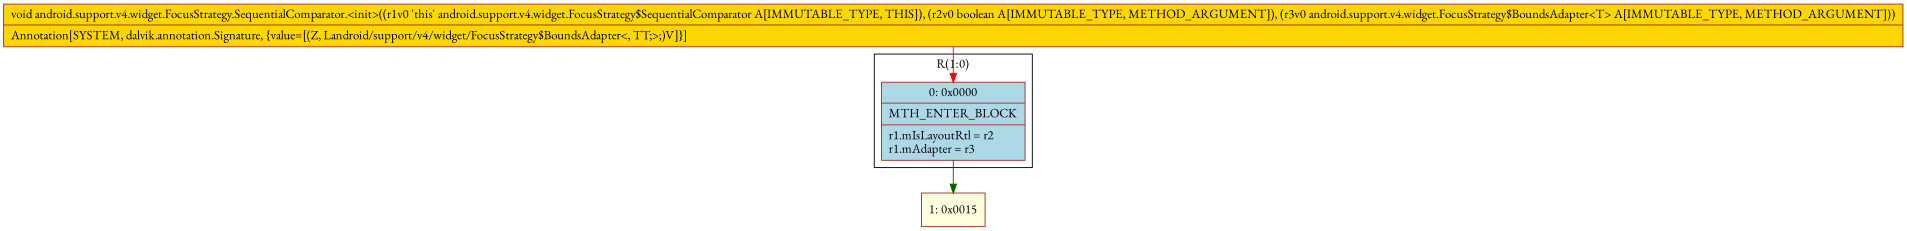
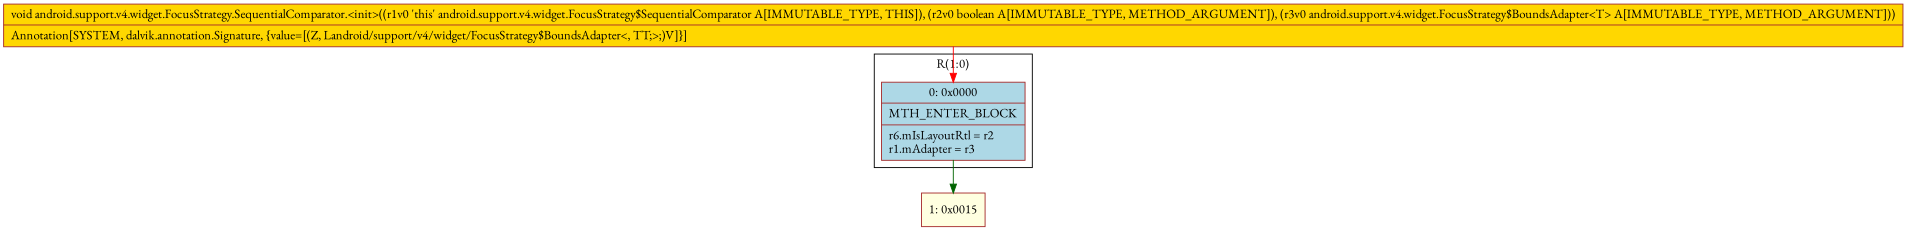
  digraph {
    fontname="EB Garamond"
    node [color=brown shape=record style=filled fontname="EB Garamond"]
    edge [fontname="EB Garamond"]
-   n1 [label="{0\:\ 0x0000|MTH_ENTER_BLOCK\l|r1.mIsLayoutRtl = r2\lr1.mAdapter = r3\l}" fillcolor=lightblue]
+   n1 [label="{0\:\ 0x0000|MTH_ENTER_BLOCK\l|r6.mIsLayoutRtl = r2\lr1.mAdapter = r3\l}" fillcolor=lightblue]
    n2 [label="{1\:\ 0x0015}" fillcolor=lightyellow]
    n3 [label="{void android.support.v4.widget.FocusStrategy.SequentialComparator.\<init\>((r1v0 'this' android.support.v4.widget.FocusStrategy$SequentialComparator A[IMMUTABLE_TYPE, THIS]), (r2v0 boolean A[IMMUTABLE_TYPE, METHOD_ARGUMENT]), (r3v0 android.support.v4.widget.FocusStrategy$BoundsAdapter\<T\> A[IMMUTABLE_TYPE, METHOD_ARGUMENT]))  | Annotation[SYSTEM, dalvik.annotation.Signature, \{value=[(Z, Landroid\/support\/v4\/widget\/FocusStrategy$BoundsAdapter\<, TT;\>;)V]\}]\l}" fillcolor=gold]
    subgraph cluster_1 {
      label="R(1:0)"
      n1
    }
    n1 -> n2 [color=darkgreen]
    n3 -> n1 [color=red]
  }
